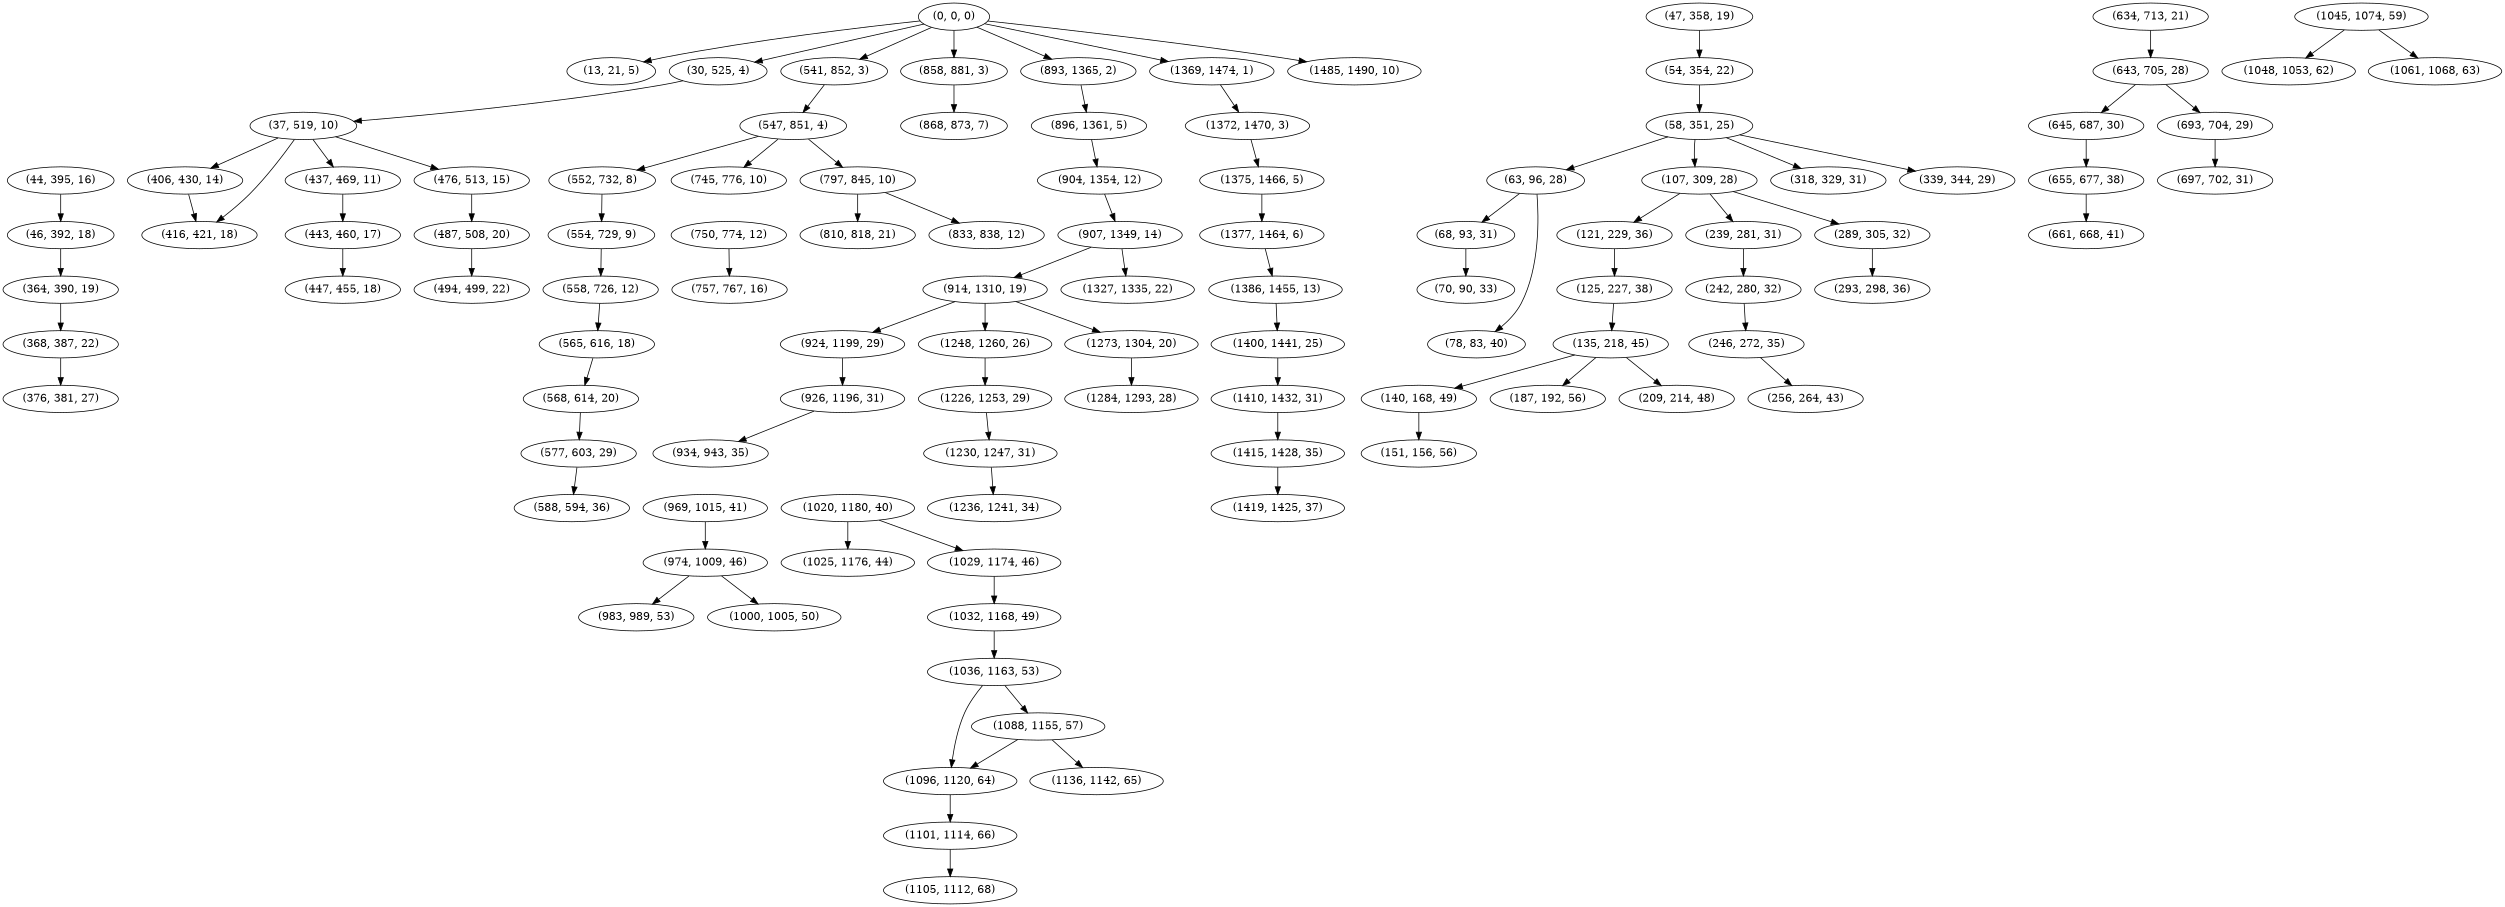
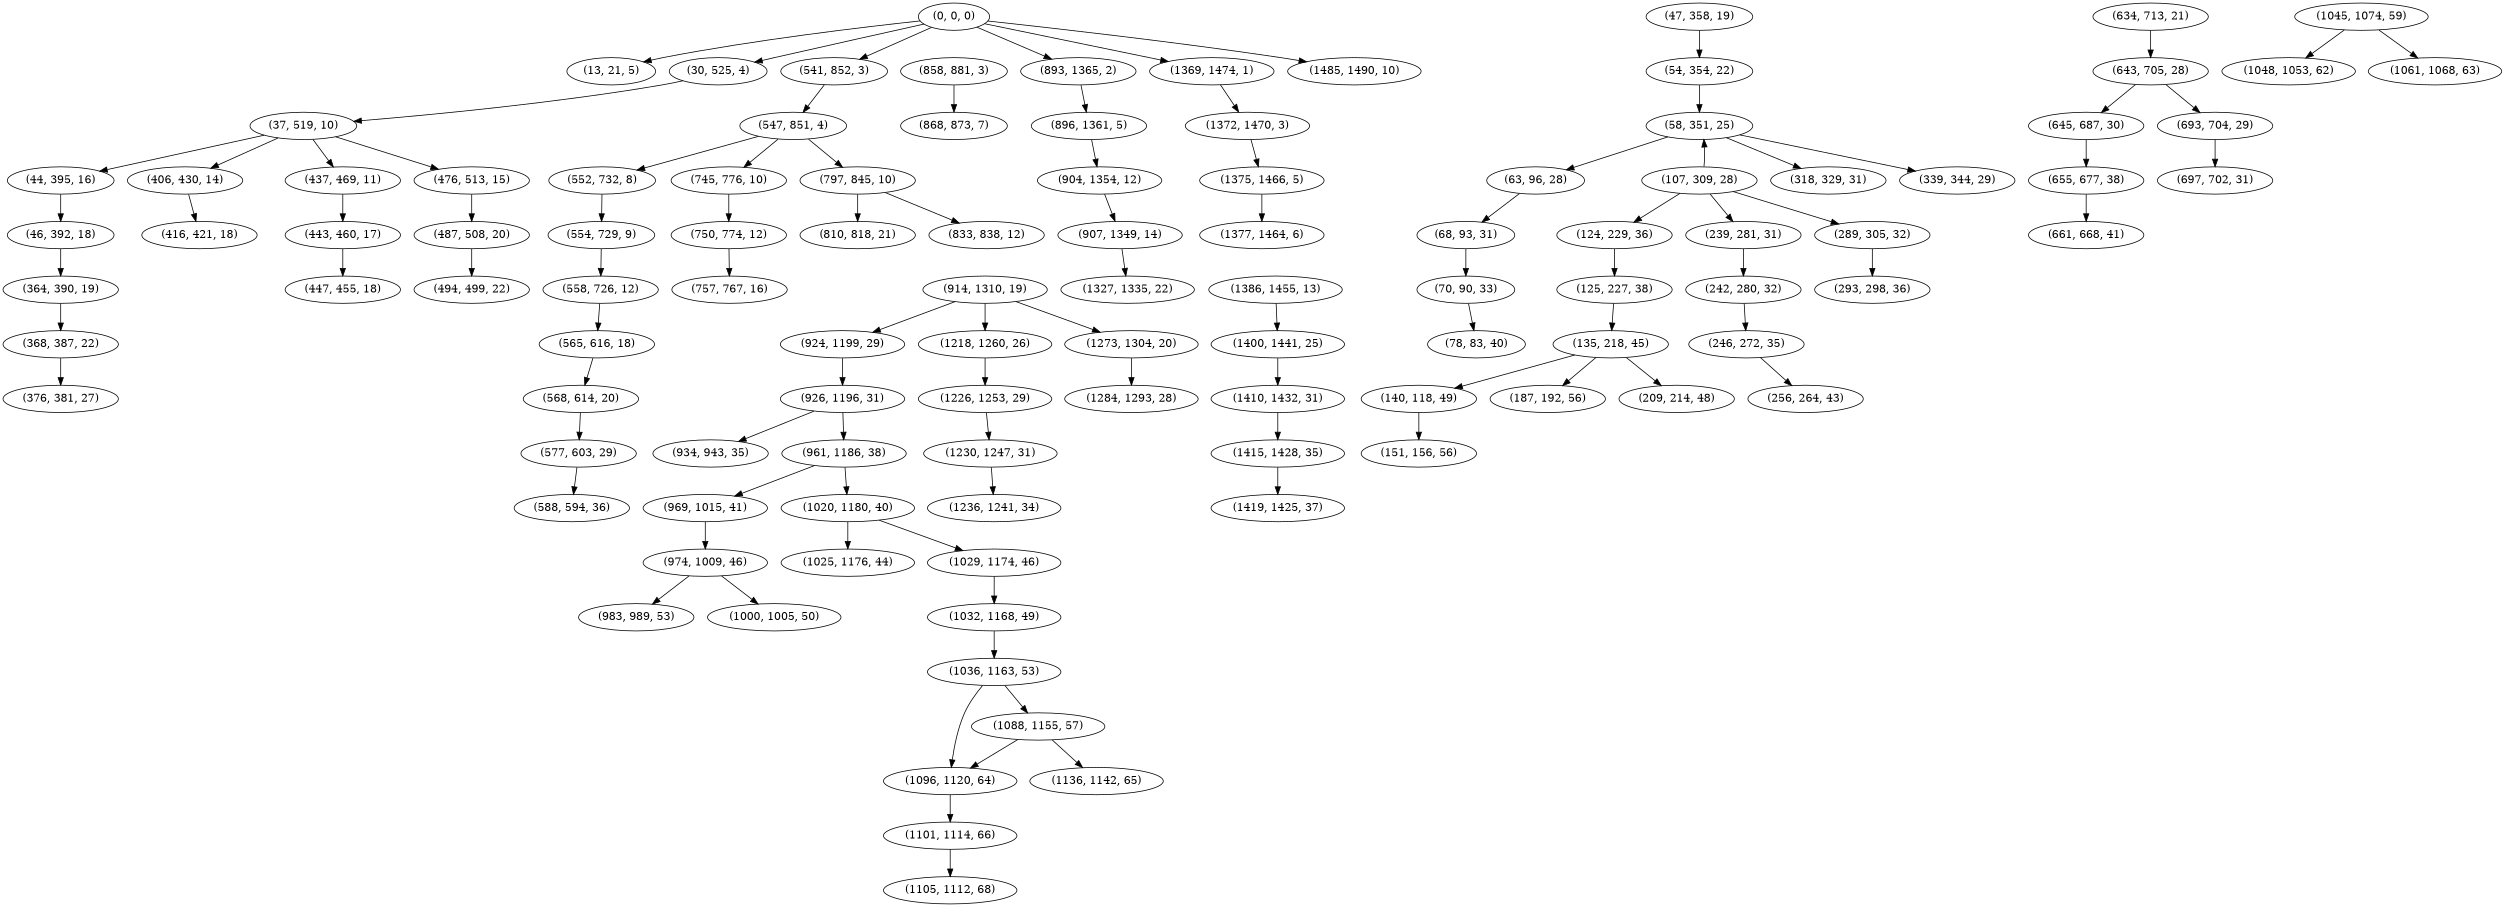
  digraph {
    "(0, 0, 0)"
    "(13, 21, 5)"
    "(30, 525, 4)"
    "(541, 852, 3)"
    "(858, 881, 3)"
    "(893, 1365, 2)"
    "(1369, 1474, 1)"
    "(1485, 1490, 10)"
    "(37, 519, 10)"
    "(547, 851, 4)"
    "(868, 873, 7)"
    "(896, 1361, 5)"
    "(1372, 1470, 3)"
    "(44, 395, 16)"
    "(406, 430, 14)"
    "(437, 469, 11)"
    "(476, 513, 15)"
    "(46, 392, 18)"
    "(416, 421, 18)"
    "(443, 460, 17)"
    "(487, 508, 20)"
    "(364, 390, 19)"
    "(47, 358, 19)"
    "(54, 354, 22)"
    "(368, 387, 22)"
    "(58, 351, 25)"
    "(63, 96, 28)"
    "(107, 309, 28)"
    "(318, 329, 31)"
    "(339, 344, 29)"
    "(68, 93, 31)"
-   "(121, 229, 36)"
+   "(121, 229, 36)" [label="(124, 229, 36)"]
    "(239, 281, 31)"
    "(289, 305, 32)"
    "(70, 90, 33)"
    "(78, 83, 40)"
    "(125, 227, 38)"
    "(242, 280, 32)"
    "(293, 298, 36)"
    "(135, 218, 45)"
-   "(140, 168, 49)"
+   "(140, 168, 49)" [label="(140, 118, 49)"]
    "(187, 192, 56)"
    "(209, 214, 48)"
    "(151, 156, 56)"
    "(246, 272, 35)"
    "(256, 264, 43)"
    "(376, 381, 27)"
    "(447, 455, 18)"
    "(494, 499, 22)"
    "(552, 732, 8)"
    "(745, 776, 10)"
    "(797, 845, 10)"
    "(554, 729, 9)"
    "(750, 774, 12)"
    "(810, 818, 21)"
    "(833, 838, 12)"
    "(558, 726, 12)"
    "(565, 616, 18)"
    "(568, 614, 20)"
    "(577, 603, 29)"
    "(588, 594, 36)"
    "(634, 713, 21)"
    "(643, 705, 28)"
    "(645, 687, 30)"
    "(693, 704, 29)"
    "(655, 677, 38)"
    "(697, 702, 31)"
    "(661, 668, 41)"
    "(757, 767, 16)"
    "(904, 1354, 12)"
    "(907, 1349, 14)"
    "(914, 1310, 19)"
    "(1327, 1335, 22)"
    "(924, 1199, 29)"
-   "(1218, 1260, 26)" [label="(1248, 1260, 26)"]
+   "(1218, 1260, 26)"
    "(1273, 1304, 20)"
    "(926, 1196, 31)"
    "(1226, 1253, 29)"
    "(1284, 1293, 28)"
    "(934, 943, 35)"
+   "(961, 1186, 38)"
    "(969, 1015, 41)"
    "(1020, 1180, 40)"
    "(974, 1009, 46)"
    "(1025, 1176, 44)"
    "(1029, 1174, 46)"
    "(983, 989, 53)"
    "(1000, 1005, 50)"
    "(1032, 1168, 49)"
    "(1036, 1163, 53)"
    "(1088, 1155, 57)"
    "(1096, 1120, 64)"
    "(1045, 1074, 59)"
    "(1048, 1053, 62)"
    "(1061, 1068, 63)"
    "(1136, 1142, 65)"
    "(1101, 1114, 66)"
    "(1105, 1112, 68)"
    "(1230, 1247, 31)"
    "(1236, 1241, 34)"
    "(1375, 1466, 5)"
    "(1377, 1464, 6)"
    "(1386, 1455, 13)"
    "(1400, 1441, 25)"
    "(1410, 1432, 31)"
    "(1415, 1428, 35)"
    "(1419, 1425, 37)"
    "(0, 0, 0)" -> "(13, 21, 5)"
    "(0, 0, 0)" -> "(30, 525, 4)"
    "(0, 0, 0)" -> "(541, 852, 3)"
-   "(0, 0, 0)" -> "(858, 881, 3)"
    "(0, 0, 0)" -> "(893, 1365, 2)"
    "(0, 0, 0)" -> "(1369, 1474, 1)"
    "(0, 0, 0)" -> "(1485, 1490, 10)"
    "(30, 525, 4)" -> "(37, 519, 10)"
    "(541, 852, 3)" -> "(547, 851, 4)"
    "(858, 881, 3)" -> "(868, 873, 7)"
    "(893, 1365, 2)" -> "(896, 1361, 5)"
    "(1369, 1474, 1)" -> "(1372, 1470, 3)"
-   "(37, 519, 10)" -> "(416, 421, 18)"
+   "(37, 519, 10)" -> "(44, 395, 16)"
    "(37, 519, 10)" -> "(406, 430, 14)"
    "(37, 519, 10)" -> "(437, 469, 11)"
    "(37, 519, 10)" -> "(476, 513, 15)"
    "(547, 851, 4)" -> "(552, 732, 8)"
    "(547, 851, 4)" -> "(745, 776, 10)"
    "(547, 851, 4)" -> "(797, 845, 10)"
    "(896, 1361, 5)" -> "(904, 1354, 12)"
    "(1372, 1470, 3)" -> "(1375, 1466, 5)"
    "(44, 395, 16)" -> "(46, 392, 18)"
    "(406, 430, 14)" -> "(416, 421, 18)"
    "(437, 469, 11)" -> "(443, 460, 17)"
    "(476, 513, 15)" -> "(487, 508, 20)"
    "(46, 392, 18)" -> "(364, 390, 19)"
    "(443, 460, 17)" -> "(447, 455, 18)"
    "(487, 508, 20)" -> "(494, 499, 22)"
    "(364, 390, 19)" -> "(368, 387, 22)"
    "(47, 358, 19)" -> "(54, 354, 22)"
    "(54, 354, 22)" -> "(58, 351, 25)"
    "(368, 387, 22)" -> "(376, 381, 27)"
    "(58, 351, 25)" -> "(63, 96, 28)"
-   "(58, 351, 25)" -> "(107, 309, 28)"
+   "(107, 309, 28)" -> "(58, 351, 25)"
    "(58, 351, 25)" -> "(318, 329, 31)"
    "(58, 351, 25)" -> "(339, 344, 29)"
    "(63, 96, 28)" -> "(68, 93, 31)"
    "(107, 309, 28)" -> "(121, 229, 36)"
    "(107, 309, 28)" -> "(239, 281, 31)"
    "(107, 309, 28)" -> "(289, 305, 32)"
    "(68, 93, 31)" -> "(70, 90, 33)"
    "(121, 229, 36)" -> "(125, 227, 38)"
    "(239, 281, 31)" -> "(242, 280, 32)"
    "(289, 305, 32)" -> "(293, 298, 36)"
-   "(63, 96, 28)" -> "(78, 83, 40)"
+   "(70, 90, 33)" -> "(78, 83, 40)"
    "(125, 227, 38)" -> "(135, 218, 45)"
    "(242, 280, 32)" -> "(246, 272, 35)"
    "(135, 218, 45)" -> "(140, 168, 49)"
    "(135, 218, 45)" -> "(187, 192, 56)"
    "(135, 218, 45)" -> "(209, 214, 48)"
    "(140, 168, 49)" -> "(151, 156, 56)"
    "(246, 272, 35)" -> "(256, 264, 43)"
    "(552, 732, 8)" -> "(554, 729, 9)"
+   "(745, 776, 10)" -> "(750, 774, 12)"
    "(797, 845, 10)" -> "(810, 818, 21)"
    "(797, 845, 10)" -> "(833, 838, 12)"
    "(554, 729, 9)" -> "(558, 726, 12)"
    "(750, 774, 12)" -> "(757, 767, 16)"
    "(558, 726, 12)" -> "(565, 616, 18)"
    "(565, 616, 18)" -> "(568, 614, 20)"
    "(568, 614, 20)" -> "(577, 603, 29)"
    "(577, 603, 29)" -> "(588, 594, 36)"
    "(634, 713, 21)" -> "(643, 705, 28)"
    "(643, 705, 28)" -> "(645, 687, 30)"
    "(643, 705, 28)" -> "(693, 704, 29)"
    "(645, 687, 30)" -> "(655, 677, 38)"
    "(693, 704, 29)" -> "(697, 702, 31)"
    "(655, 677, 38)" -> "(661, 668, 41)"
    "(904, 1354, 12)" -> "(907, 1349, 14)"
-   "(907, 1349, 14)" -> "(914, 1310, 19)"
    "(907, 1349, 14)" -> "(1327, 1335, 22)"
    "(914, 1310, 19)" -> "(924, 1199, 29)"
    "(914, 1310, 19)" -> "(1218, 1260, 26)"
    "(914, 1310, 19)" -> "(1273, 1304, 20)"
    "(924, 1199, 29)" -> "(926, 1196, 31)"
    "(1218, 1260, 26)" -> "(1226, 1253, 29)"
    "(1273, 1304, 20)" -> "(1284, 1293, 28)"
    "(926, 1196, 31)" -> "(934, 943, 35)"
+   "(926, 1196, 31)" -> "(961, 1186, 38)"
    "(1226, 1253, 29)" -> "(1230, 1247, 31)"
+   "(961, 1186, 38)" -> "(969, 1015, 41)"
+   "(961, 1186, 38)" -> "(1020, 1180, 40)"
    "(969, 1015, 41)" -> "(974, 1009, 46)"
    "(1020, 1180, 40)" -> "(1025, 1176, 44)"
    "(1020, 1180, 40)" -> "(1029, 1174, 46)"
    "(974, 1009, 46)" -> "(983, 989, 53)"
    "(974, 1009, 46)" -> "(1000, 1005, 50)"
    "(1029, 1174, 46)" -> "(1032, 1168, 49)"
    "(1032, 1168, 49)" -> "(1036, 1163, 53)"
    "(1036, 1163, 53)" -> "(1088, 1155, 57)"
    "(1036, 1163, 53)" -> "(1096, 1120, 64)"
    "(1088, 1155, 57)" -> "(1096, 1120, 64)"
    "(1088, 1155, 57)" -> "(1136, 1142, 65)"
    "(1096, 1120, 64)" -> "(1101, 1114, 66)"
    "(1045, 1074, 59)" -> "(1048, 1053, 62)"
    "(1045, 1074, 59)" -> "(1061, 1068, 63)"
    "(1101, 1114, 66)" -> "(1105, 1112, 68)"
    "(1230, 1247, 31)" -> "(1236, 1241, 34)"
    "(1375, 1466, 5)" -> "(1377, 1464, 6)"
-   "(1377, 1464, 6)" -> "(1386, 1455, 13)"
    "(1386, 1455, 13)" -> "(1400, 1441, 25)"
    "(1400, 1441, 25)" -> "(1410, 1432, 31)"
    "(1410, 1432, 31)" -> "(1415, 1428, 35)"
    "(1415, 1428, 35)" -> "(1419, 1425, 37)"
  }
